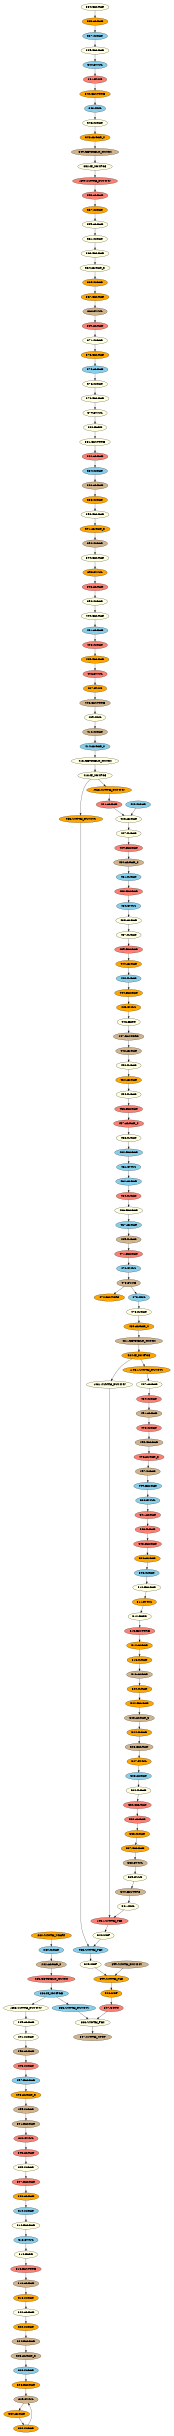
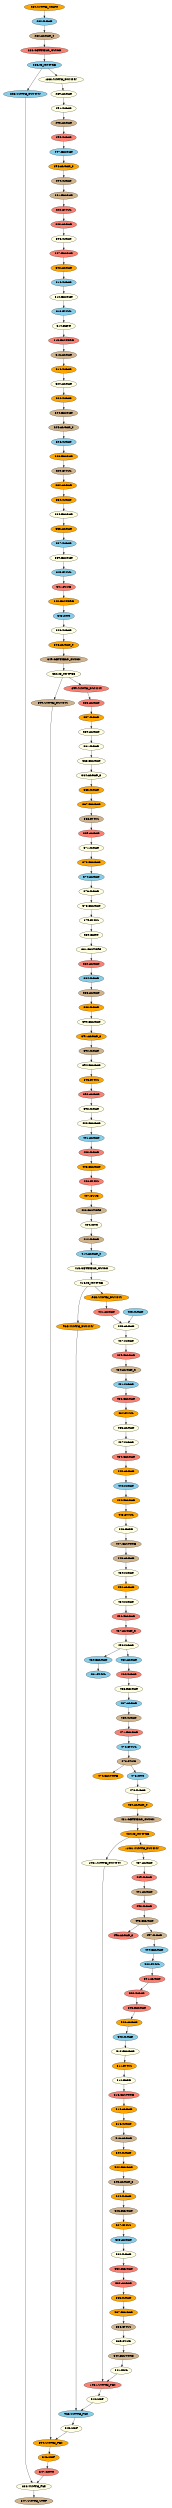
  digraph {
    node [fillcolor=lightyellow style=filled]
    "280:SYNTH_START" [fillcolor=orange]
    "280:ILOAD" [fillcolor=skyblue]
    "282:ALOAD_0" [fillcolor=tan]
    "283:GETFIELD_QUICK" [fillcolor=salmon]
    "286:IF_ICMPGE" [fillcolor=skyblue]
    "833:SYNTH_DUMMY" [fillcolor=skyblue]
    "-833:SYNTH_DUMMY"
    "833:SYNTH_PHI"
    "289:ALOAD"
    "547:SYNTH_STOP" [fillcolor=tan]
    "291:ILOAD"
    "293:ALOAD" [fillcolor=tan]
    "295:ILOAD" [fillcolor=salmon]
    "297:FALOAD" [fillcolor=skyblue]
    "298:ALOAD_3" [fillcolor=orange]
    "299:ILOAD" [fillcolor=tan]
    "301:FALOAD" [fillcolor=tan]
    "302:FMUL" [fillcolor=salmon]
    "303:ALOAD" [fillcolor=salmon]
    "305:ILOAD"
    "307:FALOAD" [fillcolor=salmon]
    "308:ALOAD" [fillcolor=orange]
    "310:ILOAD" [fillcolor=skyblue]
    "312:FALOAD"
    "313:FMUL" [fillcolor=skyblue]
    "314:FADD"
    "315:FASTORE" [fillcolor=salmon]
    "316:ALOAD" [fillcolor=tan]
    "318:ILOAD" [fillcolor=orange]
    "320:ALOAD"
    "322:ILOAD" [fillcolor=orange]
    "324:FALOAD" [fillcolor=tan]
    "325:ALOAD_3" [fillcolor=tan]
    "326:ILOAD" [fillcolor=skyblue]
    "328:FALOAD" [fillcolor=orange]
    "329:FMUL" [fillcolor=tan]
    "330:ALOAD" [fillcolor=orange]
    "332:ILOAD" [fillcolor=orange]
    "334:FALOAD"
    "335:ALOAD" [fillcolor=orange]
    "337:ILOAD" [fillcolor=skyblue]
    "339:FALOAD"
    "340:FMUL" [fillcolor=skyblue]
    "341:FSUB" [fillcolor=salmon]
    "342:FASTORE" [fillcolor=orange]
    "343:IINC" [fillcolor=skyblue]
    "346:ILOAD"
    "348:ALOAD_0" [fillcolor=orange]
    "349:GETFIELD_QUICK" [fillcolor=tan]
    "352:IF_ICMPGE"
    "899:SYNTH_DUMMY" [fillcolor=tan]
    "-899:SYNTH_DUMMY" [fillcolor=salmon]
    "899:SYNTH_PHI" [fillcolor=orange]
    "355:ALOAD" [fillcolor=salmon]
    "546:NOP" [fillcolor=orange]
    "357:ILOAD" [fillcolor=orange]
    "547:GOTO" [fillcolor=salmon]
    "359:ALOAD"
    "361:ILOAD"
    "363:FALOAD"
    "364:ALOAD_3"
    "365:ILOAD" [fillcolor=orange]
    "367:FALOAD" [fillcolor=orange]
    "368:FMUL" [fillcolor=tan]
    "369:ALOAD" [fillcolor=salmon]
    "371:ILOAD"
    "373:FALOAD" [fillcolor=orange]
    "374:ALOAD" [fillcolor=skyblue]
    "376:ILOAD"
    "378:FALOAD"
    "379:FMUL"
    "380:FADD"
    "381:FASTORE"
    "382:ALOAD" [fillcolor=salmon]
    "384:ILOAD" [fillcolor=skyblue]
    "386:ALOAD" [fillcolor=tan]
    "388:ILOAD" [fillcolor=orange]
    "390:FALOAD"
    "391:ALOAD_3" [fillcolor=orange]
    "392:ILOAD" [fillcolor=tan]
    "394:FALOAD"
    "395:FMUL" [fillcolor=orange]
    "396:ALOAD" [fillcolor=salmon]
    "398:ILOAD"
    "400:FALOAD"
    "401:ALOAD" [fillcolor=skyblue]
    "403:ILOAD" [fillcolor=salmon]
    "405:FALOAD" [fillcolor=orange]
    "406:FMUL" [fillcolor=salmon]
    "407:FSUB" [fillcolor=orange]
    "408:FASTORE" [fillcolor=tan]
    "409:IINC"
    "412:ILOAD" [fillcolor=tan]
    "414:ALOAD_0" [fillcolor=skyblue]
    "415:GETFIELD_QUICK"
    "418:IF_ICMPGE"
    "965:SYNTH_DUMMY" [fillcolor=orange]
    "-965:SYNTH_DUMMY" [fillcolor=orange]
    "965:SYNTH_PHI" [fillcolor=skyblue]
    "421:ALOAD" [fillcolor=salmon]
    "545:NOP"
    "425:ALOAD"
    "423:ILOAD" [fillcolor=skyblue]
    "427:ILOAD"
    "429:FALOAD" [fillcolor=salmon]
    "430:ALOAD_3" [fillcolor=tan]
    "431:ILOAD" [fillcolor=skyblue]
    "433:FALOAD" [fillcolor=salmon]
-   "434:FMUL" [fillcolor=skyblue]
+   "434:FMUL" [fillcolor=orange]
    "435:ALOAD"
    "437:ILOAD"
    "439:FALOAD" [fillcolor=salmon]
    "440:ALOAD" [fillcolor=orange]
    "442:ILOAD" [fillcolor=skyblue]
    "444:FALOAD" [fillcolor=orange]
    "445:FMUL" [fillcolor=orange]
    "446:FADD"
    "447:FASTORE" [fillcolor=tan]
    "448:ALOAD" [fillcolor=tan]
    "450:ILOAD"
    "452:ALOAD" [fillcolor=orange]
    "454:ILOAD"
    "456:FALOAD" [fillcolor=salmon]
    "457:ALOAD_3" [fillcolor=salmon]
    "458:ILOAD"
    "460:FALOAD" [fillcolor=skyblue]
    "461:FMUL" [fillcolor=skyblue]
    "462:ALOAD" [fillcolor=skyblue]
    "464:ILOAD" [fillcolor=salmon]
    "466:FALOAD"
    "467:ALOAD" [fillcolor=skyblue]
    "469:ILOAD" [fillcolor=tan]
    "471:FALOAD" [fillcolor=salmon]
    "472:FMUL" [fillcolor=skyblue]
    "473:FSUB" [fillcolor=tan]
    "474:FASTORE" [fillcolor=orange]
    "475:IINC" [fillcolor=skyblue]
    "478:ILOAD"
    "480:ALOAD_0" [fillcolor=orange]
    "481:GETFIELD_QUICK" [fillcolor=tan]
    "484:IF_ICMPGE" [fillcolor=orange]
    "1031:SYNTH_DUMMY"
    "-1031:SYNTH_DUMMY" [fillcolor=orange]
    "1031:SYNTH_PHI" [fillcolor=salmon]
    "487:ALOAD"
    "544:NOP"
    "489:ILOAD" [fillcolor=salmon]
    "491:ALOAD" [fillcolor=tan]
    "493:ILOAD" [fillcolor=salmon]
    "495:FALOAD" [fillcolor=tan]
    "496:ALOAD_3" [fillcolor=salmon]
    "497:ILOAD" [fillcolor=tan]
    "499:FALOAD" [fillcolor=skyblue]
    "500:FMUL" [fillcolor=skyblue]
    "501:ALOAD" [fillcolor=salmon]
    "503:ILOAD" [fillcolor=salmon]
    "505:FALOAD" [fillcolor=salmon]
    "506:ALOAD" [fillcolor=orange]
    "508:ILOAD" [fillcolor=skyblue]
    "510:FALOAD"
    "511:FMUL" [fillcolor=orange]
    "512:FADD"
    "513:FASTORE" [fillcolor=salmon]
    "514:ALOAD" [fillcolor=orange]
    "516:ILOAD" [fillcolor=orange]
    n166 [fillcolor=tan label="516:ALOAD"]
    "520:ILOAD" [fillcolor=orange]
    "522:FALOAD" [fillcolor=orange]
    "523:ALOAD_3" [fillcolor=tan]
    "524:ILOAD" [fillcolor=orange]
    "526:FALOAD" [fillcolor=tan]
    "527:FMUL" [fillcolor=orange]
    "528:ALOAD" [fillcolor=skyblue]
    "530:ILOAD"
    "532:FALOAD" [fillcolor=salmon]
    "533:ALOAD" [fillcolor=salmon]
    "535:ILOAD" [fillcolor=orange]
    "537:FALOAD" [fillcolor=orange]
    "538:FMUL" [fillcolor=tan]
    "539:FSUB"
    "540:FASTORE" [fillcolor=tan]
    "541:IINC"
    "280:SYNTH_START" -> "280:ILOAD"
    "280:ILOAD" -> "282:ALOAD_0"
    "282:ALOAD_0" -> "283:GETFIELD_QUICK"
    "283:GETFIELD_QUICK" -> "286:IF_ICMPGE"
    "286:IF_ICMPGE" -> "833:SYNTH_DUMMY"
    "286:IF_ICMPGE" -> "-833:SYNTH_DUMMY"
    "833:SYNTH_DUMMY" -> "833:SYNTH_PHI"
    "-833:SYNTH_DUMMY" -> "289:ALOAD"
    "833:SYNTH_PHI" -> "547:SYNTH_STOP"
    "289:ALOAD" -> "291:ILOAD"
    "291:ILOAD" -> "293:ALOAD"
    "293:ALOAD" -> "295:ILOAD"
    "295:ILOAD" -> "297:FALOAD"
    "297:FALOAD" -> "298:ALOAD_3"
    "298:ALOAD_3" -> "299:ILOAD"
    "299:ILOAD" -> "301:FALOAD"
    "301:FALOAD" -> "302:FMUL"
    "302:FMUL" -> "303:ALOAD"
    "303:ALOAD" -> "305:ILOAD"
    "305:ILOAD" -> "307:FALOAD"
    "307:FALOAD" -> "308:ALOAD"
    "308:ALOAD" -> "310:ILOAD"
    "310:ILOAD" -> "312:FALOAD"
    "312:FALOAD" -> "313:FMUL"
    "313:FMUL" -> "314:FADD"
    "314:FADD" -> "315:FASTORE"
    "315:FASTORE" -> "316:ALOAD"
    "316:ALOAD" -> "318:ILOAD"
    "318:ILOAD" -> "320:ALOAD"
    "320:ALOAD" -> "322:ILOAD"
    "322:ILOAD" -> "324:FALOAD"
    "324:FALOAD" -> "325:ALOAD_3"
    "325:ALOAD_3" -> "326:ILOAD"
    "326:ILOAD" -> "328:FALOAD"
    "328:FALOAD" -> "329:FMUL"
    "329:FMUL" -> "330:ALOAD"
    "330:ALOAD" -> "332:ILOAD"
-   "332:ILOAD" -> "329:FMUL"
+   "332:ILOAD" -> "334:FALOAD"
    "334:FALOAD" -> "335:ALOAD"
    "335:ALOAD" -> "337:ILOAD"
    "337:ILOAD" -> "339:FALOAD"
    "339:FALOAD" -> "340:FMUL"
    "340:FMUL" -> "341:FSUB"
    "341:FSUB" -> "342:FASTORE"
    "342:FASTORE" -> "343:IINC"
    "343:IINC" -> "346:ILOAD"
    "346:ILOAD" -> "348:ALOAD_0"
    "348:ALOAD_0" -> "349:GETFIELD_QUICK"
    "349:GETFIELD_QUICK" -> "352:IF_ICMPGE"
+   "352:IF_ICMPGE" -> "899:SYNTH_DUMMY"
    "352:IF_ICMPGE" -> "-899:SYNTH_DUMMY"
    "899:SYNTH_DUMMY" -> "899:SYNTH_PHI"
    "-899:SYNTH_DUMMY" -> "355:ALOAD"
    "899:SYNTH_PHI" -> "546:NOP"
    "355:ALOAD" -> "357:ILOAD"
    "546:NOP" -> "547:GOTO"
    "357:ILOAD" -> "359:ALOAD"
    "547:GOTO" -> "833:SYNTH_PHI"
    "359:ALOAD" -> "361:ILOAD"
    "361:ILOAD" -> "363:FALOAD"
    "363:FALOAD" -> "364:ALOAD_3"
    "364:ALOAD_3" -> "365:ILOAD"
    "365:ILOAD" -> "367:FALOAD"
    "367:FALOAD" -> "368:FMUL"
    "368:FMUL" -> "369:ALOAD"
    "369:ALOAD" -> "371:ILOAD"
    "371:ILOAD" -> "373:FALOAD"
    "373:FALOAD" -> "374:ALOAD"
    "374:ALOAD" -> "376:ILOAD"
    "376:ILOAD" -> "378:FALOAD"
    "378:FALOAD" -> "379:FMUL"
    "379:FMUL" -> "380:FADD"
    "380:FADD" -> "381:FASTORE"
    "381:FASTORE" -> "382:ALOAD"
    "382:ALOAD" -> "384:ILOAD"
    "384:ILOAD" -> "386:ALOAD"
    "386:ALOAD" -> "388:ILOAD"
    "388:ILOAD" -> "390:FALOAD"
    "390:FALOAD" -> "391:ALOAD_3"
    "391:ALOAD_3" -> "392:ILOAD"
    "392:ILOAD" -> "394:FALOAD"
    "394:FALOAD" -> "395:FMUL"
    "395:FMUL" -> "396:ALOAD"
    "396:ALOAD" -> "398:ILOAD"
    "398:ILOAD" -> "400:FALOAD"
    "400:FALOAD" -> "401:ALOAD"
    "401:ALOAD" -> "403:ILOAD"
    "403:ILOAD" -> "405:FALOAD"
    "405:FALOAD" -> "406:FMUL"
    "406:FMUL" -> "407:FSUB"
    "407:FSUB" -> "408:FASTORE"
    "408:FASTORE" -> "409:IINC"
    "409:IINC" -> "412:ILOAD"
    "412:ILOAD" -> "414:ALOAD_0"
    "414:ALOAD_0" -> "415:GETFIELD_QUICK"
    "415:GETFIELD_QUICK" -> "418:IF_ICMPGE"
    "418:IF_ICMPGE" -> "965:SYNTH_DUMMY"
    "418:IF_ICMPGE" -> "-965:SYNTH_DUMMY"
    "965:SYNTH_DUMMY" -> "965:SYNTH_PHI"
    "-965:SYNTH_DUMMY" -> "421:ALOAD"
    "965:SYNTH_PHI" -> "545:NOP"
    "421:ALOAD" -> "425:ALOAD"
    "545:NOP" -> "899:SYNTH_PHI"
    "425:ALOAD" -> "427:ILOAD"
    "423:ILOAD" -> "425:ALOAD"
    "427:ILOAD" -> "429:FALOAD"
    "429:FALOAD" -> "430:ALOAD_3"
    "430:ALOAD_3" -> "431:ILOAD"
    "431:ILOAD" -> "433:FALOAD"
    "433:FALOAD" -> "434:FMUL"
    "434:FMUL" -> "435:ALOAD"
    "435:ALOAD" -> "437:ILOAD"
    "437:ILOAD" -> "439:FALOAD"
    "439:FALOAD" -> "440:ALOAD"
    "440:ALOAD" -> "442:ILOAD"
    "442:ILOAD" -> "444:FALOAD"
    "444:FALOAD" -> "445:FMUL"
    "445:FMUL" -> "446:FADD"
    "446:FADD" -> "447:FASTORE"
    "447:FASTORE" -> "448:ALOAD"
    "448:ALOAD" -> "450:ILOAD"
    "450:ILOAD" -> "452:ALOAD"
    "452:ALOAD" -> "454:ILOAD"
    "454:ILOAD" -> "456:FALOAD"
    "456:FALOAD" -> "457:ALOAD_3"
    "457:ALOAD_3" -> "458:ILOAD"
    "458:ILOAD" -> "460:FALOAD"
    "460:FALOAD" -> "461:FMUL"
-   "461:FMUL" -> "462:ALOAD"
+   "458:ILOAD" -> "462:ALOAD"
    "462:ALOAD" -> "464:ILOAD"
    "464:ILOAD" -> "466:FALOAD"
    "466:FALOAD" -> "467:ALOAD"
    "467:ALOAD" -> "469:ILOAD"
    "469:ILOAD" -> "471:FALOAD"
    "471:FALOAD" -> "472:FMUL"
    "472:FMUL" -> "473:FSUB"
    "473:FSUB" -> "474:FASTORE"
    "473:FSUB" -> "475:IINC"
    "475:IINC" -> "478:ILOAD"
    "478:ILOAD" -> "480:ALOAD_0"
    "480:ALOAD_0" -> "481:GETFIELD_QUICK"
    "481:GETFIELD_QUICK" -> "484:IF_ICMPGE"
    "484:IF_ICMPGE" -> "1031:SYNTH_DUMMY"
    "484:IF_ICMPGE" -> "-1031:SYNTH_DUMMY"
    "1031:SYNTH_DUMMY" -> "1031:SYNTH_PHI"
    "-1031:SYNTH_DUMMY" -> "487:ALOAD"
    "1031:SYNTH_PHI" -> "544:NOP"
    "487:ALOAD" -> "489:ILOAD"
    "544:NOP" -> "965:SYNTH_PHI"
    "489:ILOAD" -> "491:ALOAD"
    "491:ALOAD" -> "493:ILOAD"
    "493:ILOAD" -> "495:FALOAD"
    "495:FALOAD" -> "496:ALOAD_3"
-   "496:ALOAD_3" -> "497:ILOAD"
+   "495:FALOAD" -> "497:ILOAD"
    "497:ILOAD" -> "499:FALOAD"
    "499:FALOAD" -> "500:FMUL"
    "500:FMUL" -> "501:ALOAD"
    "501:ALOAD" -> "503:ILOAD"
    "503:ILOAD" -> "505:FALOAD"
    "505:FALOAD" -> "506:ALOAD"
    "506:ALOAD" -> "508:ILOAD"
    "508:ILOAD" -> "510:FALOAD"
    "510:FALOAD" -> "511:FMUL"
    "511:FMUL" -> "512:FADD"
    "512:FADD" -> "513:FASTORE"
    "513:FASTORE" -> "514:ALOAD"
    "514:ALOAD" -> "516:ILOAD"
    "516:ILOAD" -> n166
    n166 -> "520:ILOAD"
    "520:ILOAD" -> "522:FALOAD"
    "522:FALOAD" -> "523:ALOAD_3"
    "523:ALOAD_3" -> "524:ILOAD"
    "524:ILOAD" -> "526:FALOAD"
    "526:FALOAD" -> "527:FMUL"
    "527:FMUL" -> "528:ALOAD"
    "528:ALOAD" -> "530:ILOAD"
    "530:ILOAD" -> "532:FALOAD"
    "532:FALOAD" -> "533:ALOAD"
    "533:ALOAD" -> "535:ILOAD"
    "535:ILOAD" -> "537:FALOAD"
    "537:FALOAD" -> "538:FMUL"
    "538:FMUL" -> "539:FSUB"
    "539:FSUB" -> "540:FASTORE"
    "540:FASTORE" -> "541:IINC"
    "541:IINC" -> "1031:SYNTH_PHI"
  }
